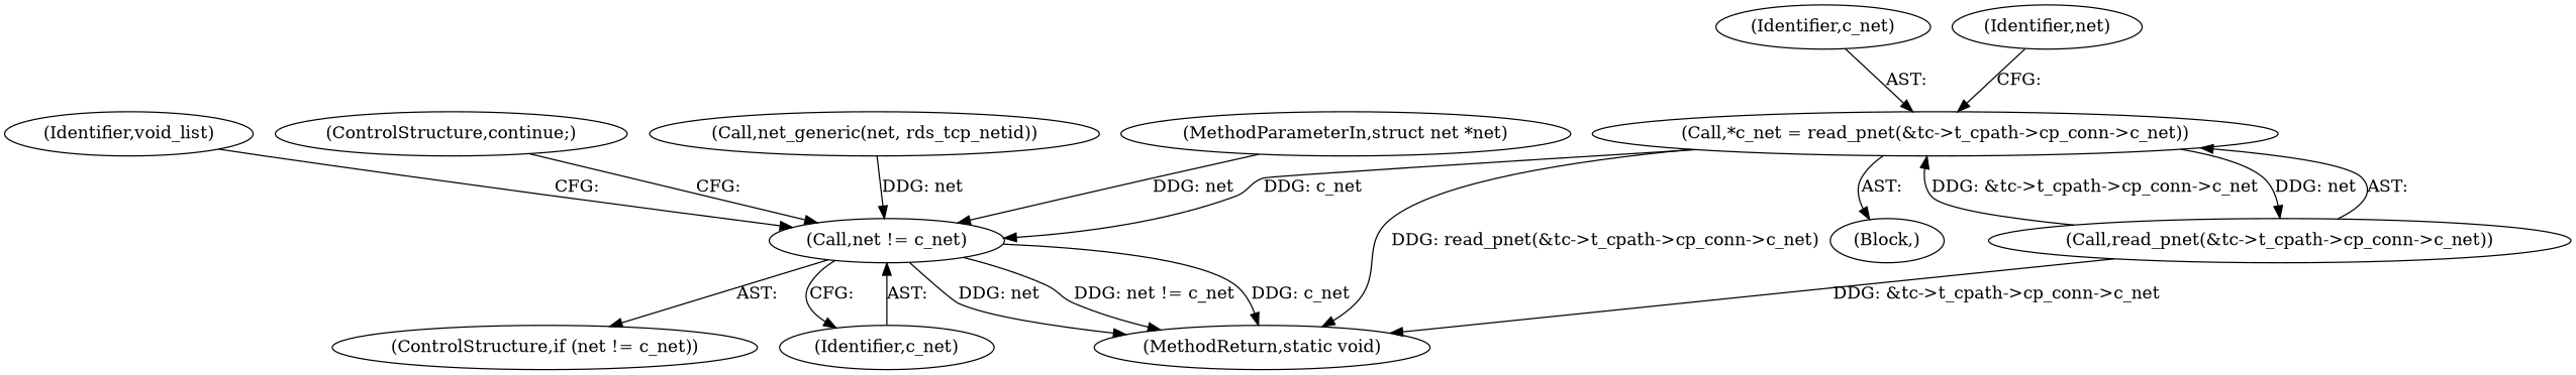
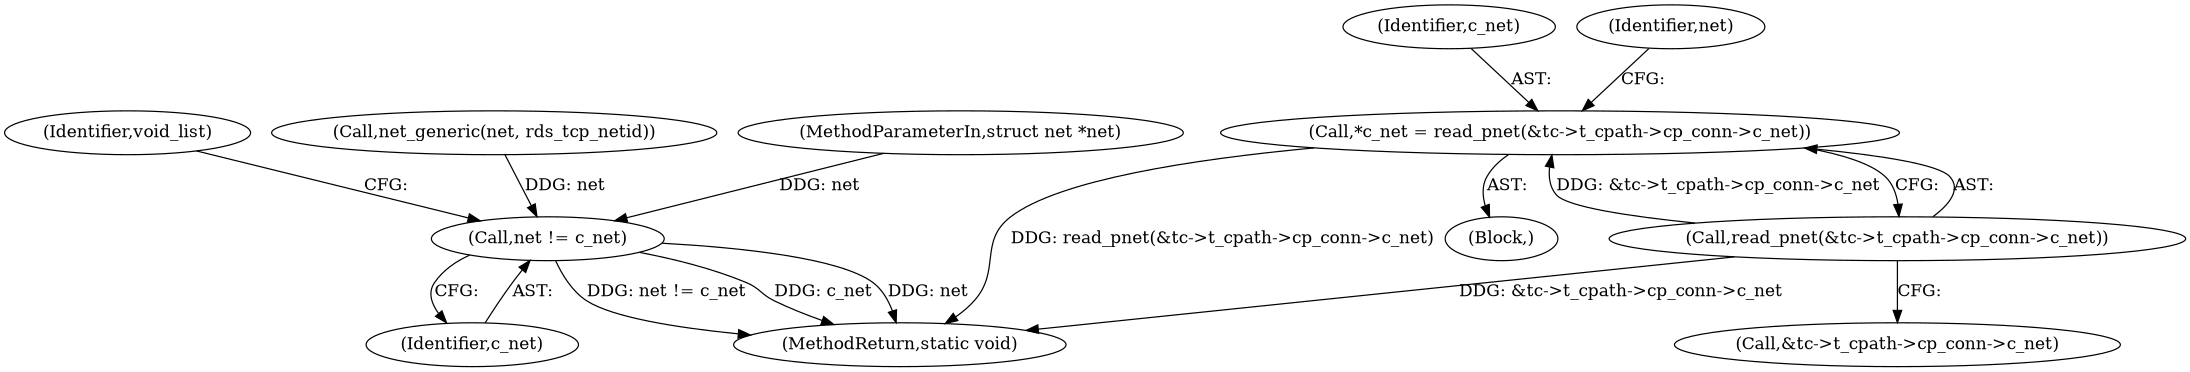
  digraph {
    n1 [label="(Call,*c_net = read_pnet(&tc->t_cpath->cp_conn->c_net))"]
    n2 [label="(Call,read_pnet(&tc->t_cpath->cp_conn->c_net))"]
    n3 [label="(Call,net != c_net)"]
    n4 [label="(Block,)"]
    n5 [label="(MethodReturn,static void)"]
-   n7 [label="(ControlStructure,if (net != c_net))"]
+   n6 [label="(Call,&tc->t_cpath->cp_conn->c_net)"]
    n8 [label="(Identifier,c_net)"]
    n9 [label="(Identifier,void_list)"]
-   n10 [label="(ControlStructure,continue;)"]
    n11 [label="(Call,net_generic(net, rds_tcp_netid))"]
    n12 [label="(Identifier,c_net)"]
    n13 [label="(Identifier,net)"]
    n14 [label="(MethodParameterIn,struct net *net)"]
-   n1 -> n2 [label="DDG: net"]
-   n1 -> n3 [label="DDG: c_net"]
+   n1 -> n2 [label="CFG: "]
    n1 -> n4 [label="AST: "]
    n1 -> n5 [label="DDG: read_pnet(&tc->t_cpath->cp_conn->c_net)"]
    n2 -> n1 [label="AST: "]
    n2 -> n1 [label="DDG: &tc->t_cpath->cp_conn->c_net"]
    n2 -> n5 [label="DDG: &tc->t_cpath->cp_conn->c_net"]
+   n2 -> n6 [label="CFG: "]
    n3 -> n5 [label="DDG: net != c_net"]
    n3 -> n5 [label="DDG: c_net"]
    n3 -> n5 [label="DDG: net"]
-   n3 -> n7 [label="AST: "]
    n3 -> n8 [label="CFG: "]
    n8 -> n3 [label="AST: "]
    n9 -> n3 [label="CFG: "]
-   n10 -> n3 [label="CFG: "]
    n11 -> n3 [label="DDG: net"]
    n12 -> n1 [label="AST: "]
    n13 -> n1 [label="CFG: "]
    n14 -> n3 [label="DDG: net"]
  }
